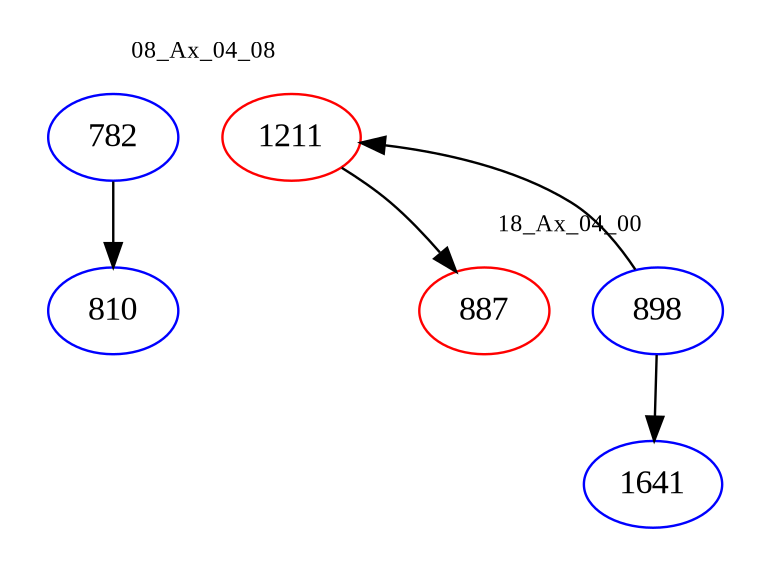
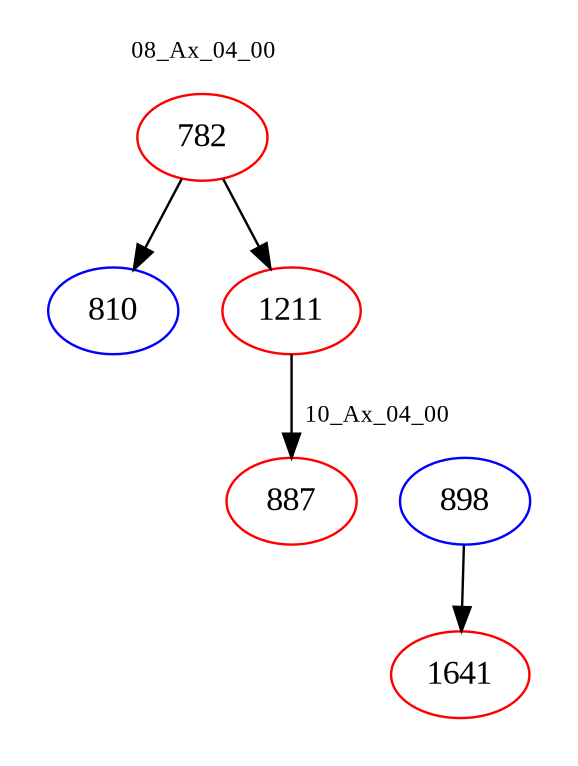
  digraph {
    fontname="Liberation Serif"
    node [color=blue fontname="Liberation Serif"]
    edge [color=black fontname="Liberation Serif"]
-   n1 [label=782]
+   n1 [color=red label=782]
    n2 [label=810]
    n3 [color=red label=1211]
    n4 [label=898]
    n5 [color=red label=887]
-   n6 [label=1641]
+   n6 [color=red label=1641]
    subgraph cluster_1 {
      color=white
      fontsize=10
-     label="08_Ax_04_08"
+     label="08_Ax_04_00"
      n1
      n2
      n3
    }
    subgraph cluster_2 {
      color=white
      fontsize=10
-     label="18_Ax_04_00"
+     label="10_Ax_04_00"
      n4
      n5
      n6
    }
    n1 -> n2
-   n4 -> n3
+   n1 -> n3
    n3 -> n5
    n4 -> n6
  }
